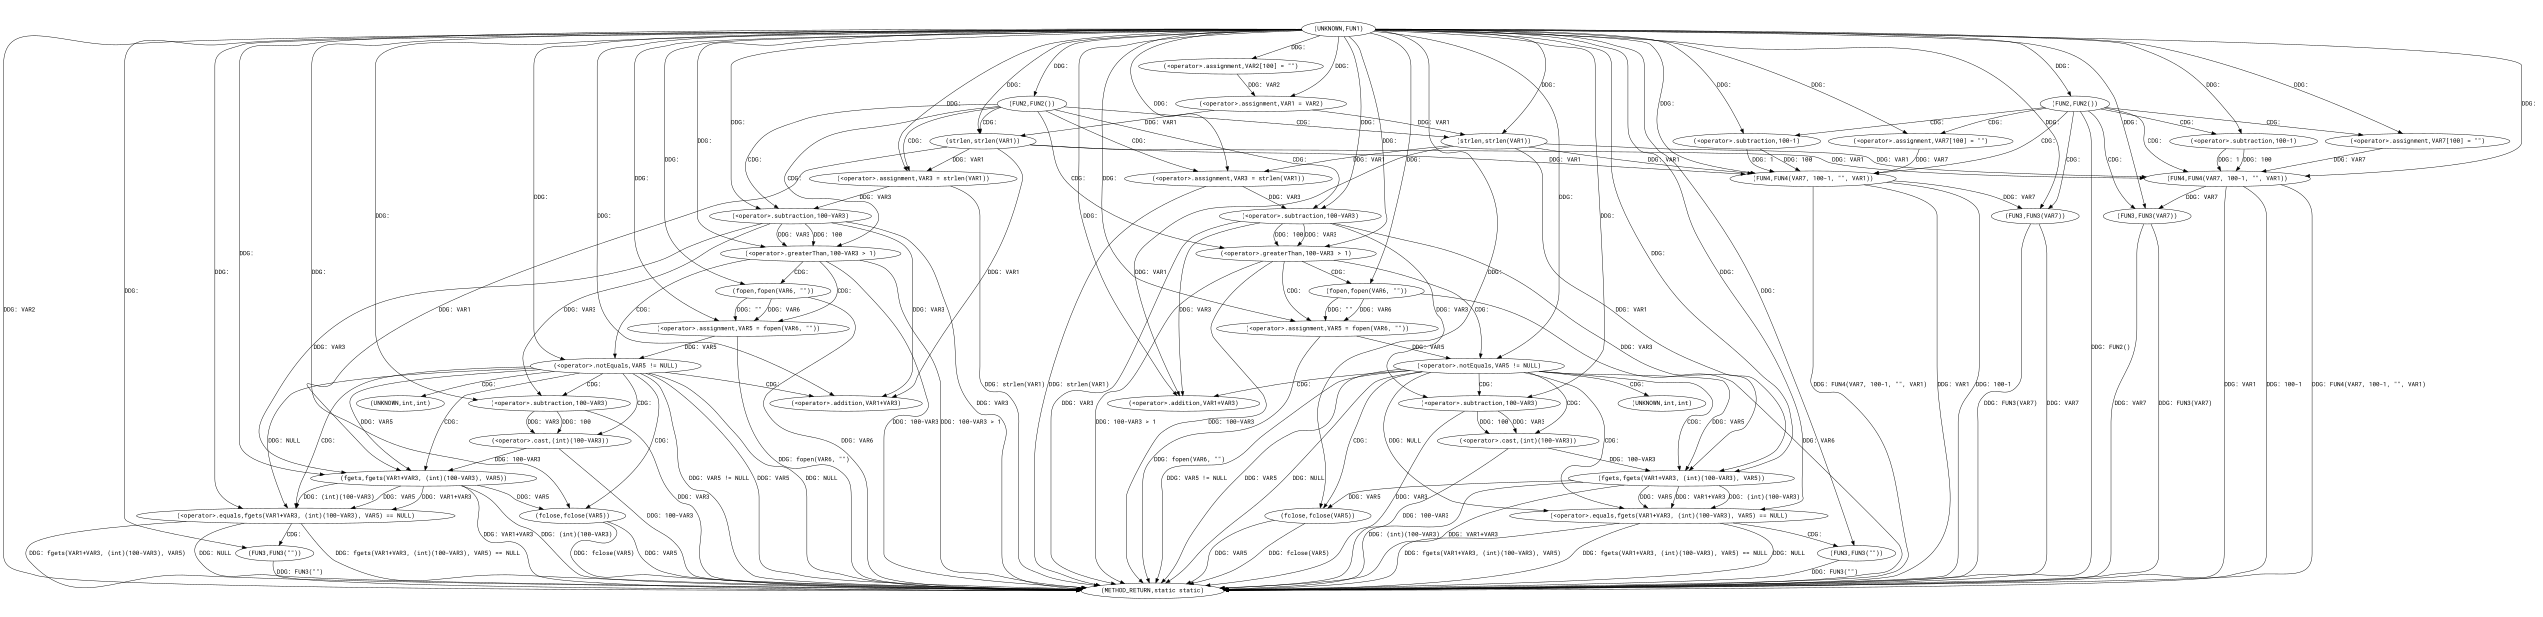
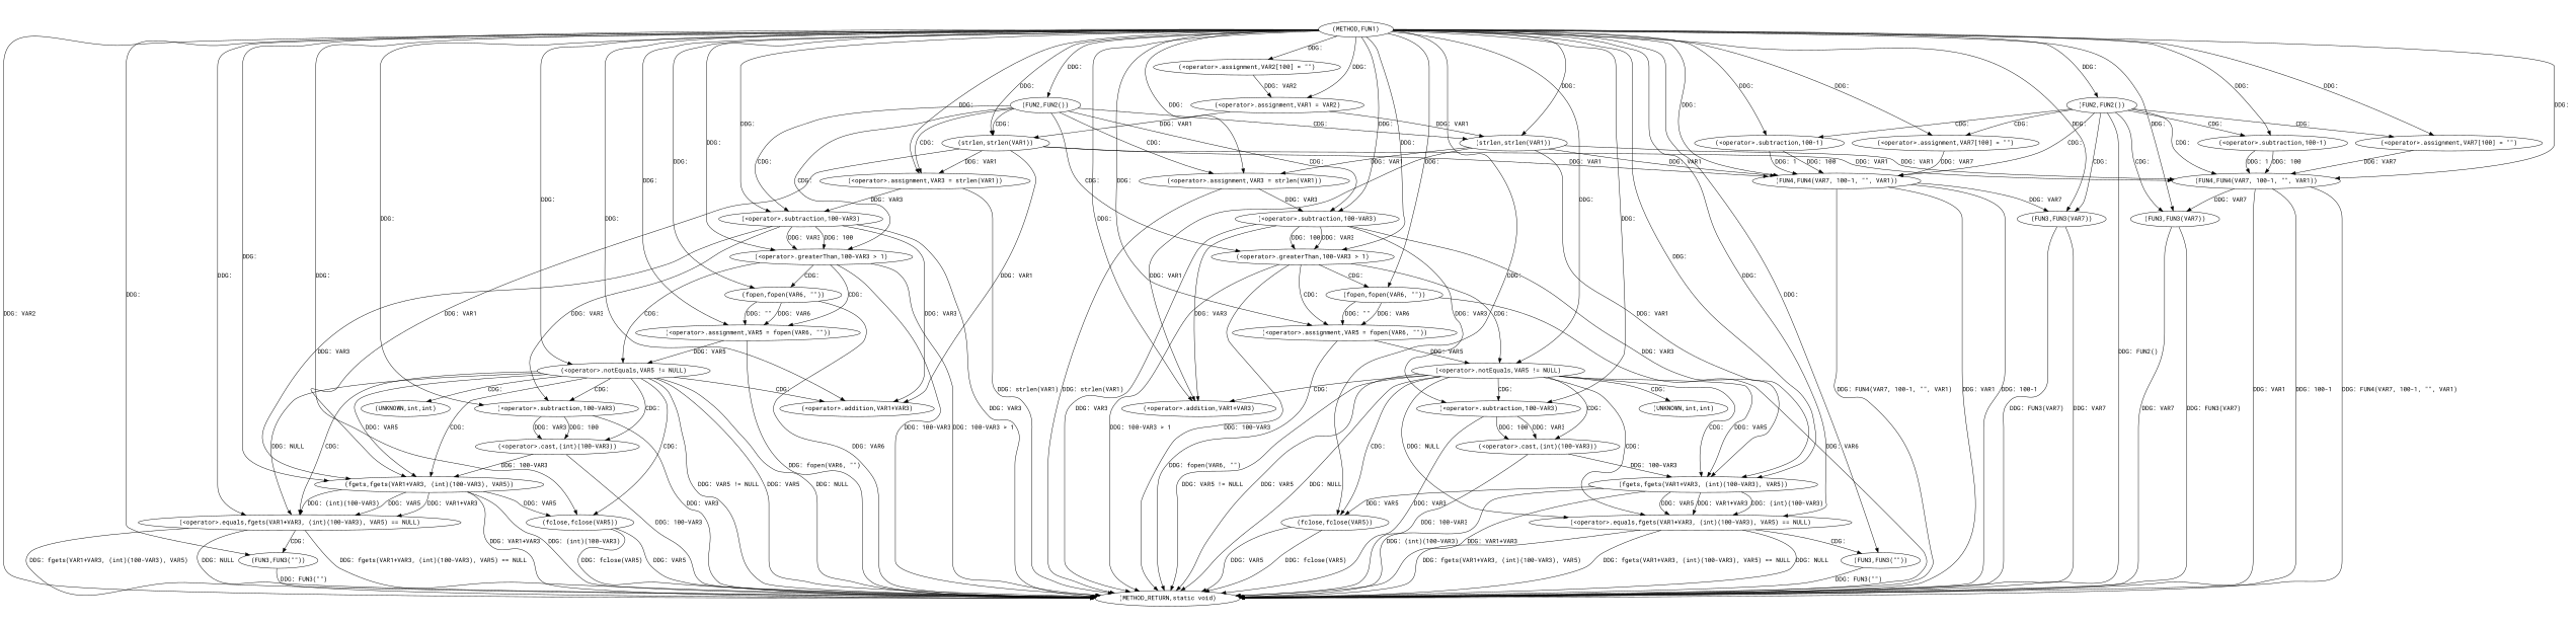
  digraph {
    fontname="Roboto Mono"
    node [fontname="Roboto Mono"]
    edge [fontname="Roboto Mono"]
-   n1 [label="(UNKNOWN,FUN1)"]
+   n1 [label="(METHOD,FUN1)"]
    n2 [label="(<operator>.assignment,VAR2[100] = \"\")"]
    n3 [label="(<operator>.assignment,VAR1 = VAR2)"]
    n4 [label="(FUN2,FUN2())"]
    n5 [label="(<operator>.assignment,VAR3 = strlen(VAR1))"]
    n6 [label="(strlen,strlen(VAR1))"]
    n7 [label="(<operator>.greaterThan,100-VAR3 > 1)"]
    n8 [label="(<operator>.subtraction,100-VAR3)"]
    n9 [label="(<operator>.assignment,VAR5 = fopen(VAR6, \"\"))"]
    n10 [label="(fopen,fopen(VAR6, \"\"))"]
    n11 [label="(<operator>.notEquals,VAR5 != NULL)"]
    n12 [label="(<operator>.equals,fgets(VAR1+VAR3, (int)(100-VAR3), VAR5) == NULL)"]
    n13 [label="(fgets,fgets(VAR1+VAR3, (int)(100-VAR3), VAR5))"]
    n14 [label="(<operator>.addition,VAR1+VAR3)"]
    n15 [label="(<operator>.subtraction,100-VAR3)"]
    n16 [label="(FUN3,FUN3(\"\"))"]
    n17 [label="(fclose,fclose(VAR5))"]
    n18 [label="(<operator>.assignment,VAR3 = strlen(VAR1))"]
    n19 [label="(strlen,strlen(VAR1))"]
    n20 [label="(<operator>.greaterThan,100-VAR3 > 1)"]
    n21 [label="(<operator>.subtraction,100-VAR3)"]
    n22 [label="(<operator>.assignment,VAR5 = fopen(VAR6, \"\"))"]
    n23 [label="(fopen,fopen(VAR6, \"\"))"]
    n24 [label="(<operator>.notEquals,VAR5 != NULL)"]
    n25 [label="(<operator>.equals,fgets(VAR1+VAR3, (int)(100-VAR3), VAR5) == NULL)"]
    n26 [label="(fgets,fgets(VAR1+VAR3, (int)(100-VAR3), VAR5))"]
    n27 [label="(<operator>.addition,VAR1+VAR3)"]
    n28 [label="(<operator>.subtraction,100-VAR3)"]
    n29 [label="(FUN3,FUN3(\"\"))"]
    n30 [label="(fclose,fclose(VAR5))"]
    n31 [label="(FUN2,FUN2())"]
    n32 [label="(<operator>.assignment,VAR7[100] = \"\")"]
    n33 [label="(FUN4,FUN4(VAR7, 100-1, \"\", VAR1))"]
    n34 [label="(<operator>.subtraction,100-1)"]
    n35 [label="(FUN3,FUN3(VAR7))"]
    n36 [label="(<operator>.assignment,VAR7[100] = \"\")"]
    n37 [label="(FUN4,FUN4(VAR7, 100-1, \"\", VAR1))"]
    n38 [label="(<operator>.subtraction,100-1)"]
    n39 [label="(FUN3,FUN3(VAR7))"]
-   n40 [label="(METHOD_RETURN,static static)"]
+   n40 [label="(METHOD_RETURN,static void)"]
    n41 [label="(<operator>.cast,(int)(100-VAR3))"]
    n42 [label="(UNKNOWN,int,int)"]
    n43 [label="(<operator>.cast,(int)(100-VAR3))"]
    n44 [label="(UNKNOWN,int,int)"]
    n1 -> n2 [label="DDG: "]
    n1 -> n3 [label="DDG: "]
    n1 -> n4 [label="DDG: "]
    n1 -> n5 [label="DDG: "]
    n1 -> n6 [label="DDG: "]
    n1 -> n7 [label="DDG: "]
    n1 -> n8 [label="DDG: "]
    n1 -> n9 [label="DDG: "]
    n1 -> n10 [label="DDG: "]
    n1 -> n11 [label="DDG: "]
    n1 -> n12 [label="DDG: "]
    n1 -> n13 [label="DDG: "]
    n1 -> n14 [label="DDG: "]
    n1 -> n15 [label="DDG: "]
    n1 -> n16 [label="DDG: "]
    n1 -> n17 [label="DDG: "]
    n1 -> n18 [label="DDG: "]
    n1 -> n19 [label="DDG: "]
    n1 -> n20 [label="DDG: "]
    n1 -> n21 [label="DDG: "]
    n1 -> n22 [label="DDG: "]
    n1 -> n23 [label="DDG: "]
    n1 -> n24 [label="DDG: "]
    n1 -> n25 [label="DDG: "]
    n1 -> n26 [label="DDG: "]
    n1 -> n27 [label="DDG: "]
    n1 -> n28 [label="DDG: "]
    n1 -> n29 [label="DDG: "]
    n1 -> n30 [label="DDG: "]
    n1 -> n31 [label="DDG: "]
    n1 -> n32 [label="DDG: "]
    n1 -> n33 [label="DDG: "]
    n1 -> n34 [label="DDG: "]
    n1 -> n35 [label="DDG: "]
    n1 -> n36 [label="DDG: "]
    n1 -> n37 [label="DDG: "]
    n1 -> n38 [label="DDG: "]
    n1 -> n39 [label="DDG: "]
    n1 -> n40 [label="DDG: VAR2"]
    n2 -> n3 [label="DDG: VAR2"]
    n3 -> n6 [label="DDG: VAR1"]
    n3 -> n19 [label="DDG: VAR1"]
    n4 -> n5 [label="CDG: "]
    n4 -> n6 [label="CDG: "]
    n4 -> n7 [label="CDG: "]
    n4 -> n8 [label="CDG: "]
    n4 -> n18 [label="CDG: "]
    n4 -> n19 [label="CDG: "]
    n4 -> n20 [label="CDG: "]
    n4 -> n21 [label="CDG: "]
    n5 -> n8 [label="DDG: VAR3"]
    n5 -> n40 [label="DDG: strlen(VAR1)"]
    n6 -> n5 [label="DDG: VAR1"]
    n6 -> n13 [label="DDG: VAR1"]
    n6 -> n14 [label="DDG: VAR1"]
    n6 -> n33 [label="DDG: VAR1"]
    n6 -> n37 [label="DDG: VAR1"]
    n7 -> n9 [label="CDG: "]
    n7 -> n10 [label="CDG: "]
    n7 -> n11 [label="CDG: "]
    n7 -> n40 [label="DDG: 100-VAR3 > 1"]
    n7 -> n40 [label="DDG: 100-VAR3"]
    n8 -> n7 [label="DDG: 100"]
    n8 -> n7 [label="DDG: VAR3"]
    n8 -> n13 [label="DDG: VAR3"]
    n8 -> n14 [label="DDG: VAR3"]
    n8 -> n15 [label="DDG: VAR3"]
    n8 -> n40 [label="DDG: VAR3"]
    n9 -> n11 [label="DDG: VAR5"]
    n9 -> n40 [label="DDG: fopen(VAR6, \"\")"]
    n10 -> n9 [label="DDG: VAR6"]
    n10 -> n9 [label="DDG: \"\""]
    n10 -> n40 [label="DDG: VAR6"]
    n11 -> n12 [label="DDG: NULL"]
    n11 -> n12 [label="CDG: "]
    n11 -> n13 [label="DDG: VAR5"]
    n11 -> n13 [label="CDG: "]
    n11 -> n14 [label="CDG: "]
    n11 -> n15 [label="CDG: "]
    n11 -> n17 [label="CDG: "]
    n11 -> n40 [label="DDG: VAR5 != NULL"]
    n11 -> n40 [label="DDG: VAR5"]
    n11 -> n40 [label="DDG: NULL"]
    n11 -> n41 [label="CDG: "]
    n11 -> n42 [label="CDG: "]
    n12 -> n16 [label="CDG: "]
    n12 -> n40 [label="DDG: fgets(VAR1+VAR3, (int)(100-VAR3), VAR5)"]
    n12 -> n40 [label="DDG: NULL"]
    n12 -> n40 [label="DDG: fgets(VAR1+VAR3, (int)(100-VAR3), VAR5) == NULL"]
    n13 -> n12 [label="DDG: VAR1+VAR3"]
    n13 -> n12 [label="DDG: (int)(100-VAR3)"]
    n13 -> n12 [label="DDG: VAR5"]
    n13 -> n17 [label="DDG: VAR5"]
    n13 -> n40 [label="DDG: VAR1+VAR3"]
    n13 -> n40 [label="DDG: (int)(100-VAR3)"]
    n15 -> n40 [label="DDG: VAR3"]
    n15 -> n41 [label="DDG: 100"]
    n15 -> n41 [label="DDG: VAR3"]
    n16 -> n40 [label="DDG: FUN3(\"\")"]
    n17 -> n40 [label="DDG: VAR5"]
    n17 -> n40 [label="DDG: fclose(VAR5)"]
    n18 -> n21 [label="DDG: VAR3"]
    n18 -> n40 [label="DDG: strlen(VAR1)"]
    n19 -> n18 [label="DDG: VAR1"]
    n19 -> n26 [label="DDG: VAR1"]
    n19 -> n27 [label="DDG: VAR1"]
    n19 -> n33 [label="DDG: VAR1"]
    n19 -> n37 [label="DDG: VAR1"]
    n20 -> n22 [label="CDG: "]
    n20 -> n23 [label="CDG: "]
    n20 -> n24 [label="CDG: "]
    n20 -> n40 [label="DDG: 100-VAR3"]
    n20 -> n40 [label="DDG: 100-VAR3 > 1"]
    n21 -> n20 [label="DDG: 100"]
    n21 -> n20 [label="DDG: VAR3"]
    n21 -> n26 [label="DDG: VAR3"]
    n21 -> n27 [label="DDG: VAR3"]
    n21 -> n28 [label="DDG: VAR3"]
    n21 -> n40 [label="DDG: VAR3"]
    n22 -> n24 [label="DDG: VAR5"]
    n22 -> n40 [label="DDG: fopen(VAR6, \"\")"]
    n23 -> n22 [label="DDG: VAR6"]
    n23 -> n22 [label="DDG: \"\""]
    n23 -> n40 [label="DDG: VAR6"]
    n24 -> n25 [label="DDG: NULL"]
    n24 -> n25 [label="CDG: "]
    n24 -> n26 [label="DDG: VAR5"]
    n24 -> n26 [label="CDG: "]
    n24 -> n27 [label="CDG: "]
    n24 -> n28 [label="CDG: "]
    n24 -> n30 [label="CDG: "]
    n24 -> n40 [label="DDG: VAR5"]
    n24 -> n40 [label="DDG: NULL"]
    n24 -> n40 [label="DDG: VAR5 != NULL"]
    n24 -> n43 [label="CDG: "]
    n24 -> n44 [label="CDG: "]
    n25 -> n29 [label="CDG: "]
    n25 -> n40 [label="DDG: fgets(VAR1+VAR3, (int)(100-VAR3), VAR5) == NULL"]
    n25 -> n40 [label="DDG: NULL"]
    n25 -> n40 [label="DDG: fgets(VAR1+VAR3, (int)(100-VAR3), VAR5)"]
    n26 -> n25 [label="DDG: VAR1+VAR3"]
    n26 -> n25 [label="DDG: (int)(100-VAR3)"]
    n26 -> n25 [label="DDG: VAR5"]
    n26 -> n30 [label="DDG: VAR5"]
    n26 -> n40 [label="DDG: (int)(100-VAR3)"]
    n26 -> n40 [label="DDG: VAR1+VAR3"]
    n28 -> n40 [label="DDG: VAR3"]
    n28 -> n43 [label="DDG: 100"]
    n28 -> n43 [label="DDG: VAR3"]
    n29 -> n40 [label="DDG: FUN3(\"\")"]
    n30 -> n40 [label="DDG: fclose(VAR5)"]
    n30 -> n40 [label="DDG: VAR5"]
    n31 -> n32 [label="CDG: "]
    n31 -> n33 [label="CDG: "]
    n31 -> n34 [label="CDG: "]
    n31 -> n35 [label="CDG: "]
    n31 -> n36 [label="CDG: "]
    n31 -> n37 [label="CDG: "]
    n31 -> n38 [label="CDG: "]
    n31 -> n39 [label="CDG: "]
    n31 -> n40 [label="DDG: FUN2()"]
    n32 -> n33 [label="DDG: VAR7"]
    n33 -> n35 [label="DDG: VAR7"]
    n33 -> n40 [label="DDG: 100-1"]
    n33 -> n40 [label="DDG: FUN4(VAR7, 100-1, \"\", VAR1)"]
    n33 -> n40 [label="DDG: VAR1"]
    n34 -> n33 [label="DDG: 100"]
    n34 -> n33 [label="DDG: 1"]
    n35 -> n40 [label="DDG: FUN3(VAR7)"]
    n35 -> n40 [label="DDG: VAR7"]
    n36 -> n37 [label="DDG: VAR7"]
    n37 -> n39 [label="DDG: VAR7"]
    n37 -> n40 [label="DDG: 100-1"]
    n37 -> n40 [label="DDG: FUN4(VAR7, 100-1, \"\", VAR1)"]
    n37 -> n40 [label="DDG: VAR1"]
    n38 -> n37 [label="DDG: 100"]
    n38 -> n37 [label="DDG: 1"]
    n39 -> n40 [label="DDG: VAR7"]
    n39 -> n40 [label="DDG: FUN3(VAR7)"]
    n41 -> n13 [label="DDG: 100-VAR3"]
    n41 -> n40 [label="DDG: 100-VAR3"]
    n43 -> n26 [label="DDG: 100-VAR3"]
    n43 -> n40 [label="DDG: 100-VAR3"]
  }
